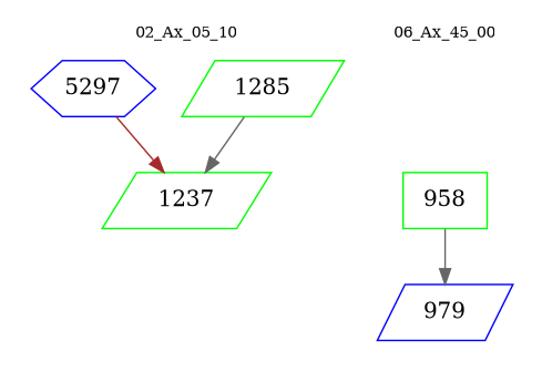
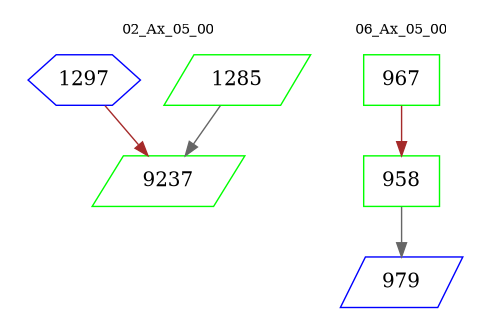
  digraph {
    node [color=green shape=parallelogram]
    edge [color=gray40]
    n1 [label=1285]
-   n2 [label=1237]
-   n3 [color=blue label=5297 shape=hexagon]
+   n2 [label=9237]
+   n3 [color=blue label=1297 shape=hexagon]
+   n4 [label=967 shape=box]
    n5 [label=958 shape=box]
    n6 [color=blue label=979]
    subgraph cluster_1 {
      color=white
      fontsize=10
-     label="02_Ax_05_10"
+     label="02_Ax_05_00"
      n1
      n2
      n3
    }
    subgraph cluster_2 {
      color=white
      fontsize=10
-     label="06_Ax_45_00"
+     label="06_Ax_05_00"
+     n4
      n5
      n6
    }
    n1 -> n2
    n3 -> n2 [color=brown]
+   n4 -> n5 [color=brown]
    n5 -> n6
  }
